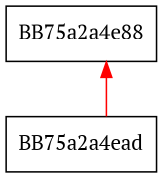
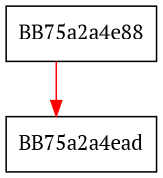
  digraph {
    splines=ortho
    fontname="PT Serif"
    node [shape=box fontname="PT Serif"]
    BB75a2a4e88
    BB75a2a4ead
-   BB75a2a4ead -> BB75a2a4e88 [color=red fontname="PT Serif"]
+   BB75a2a4e88 -> BB75a2a4ead [color=red fontname="PT Serif"]
  }
